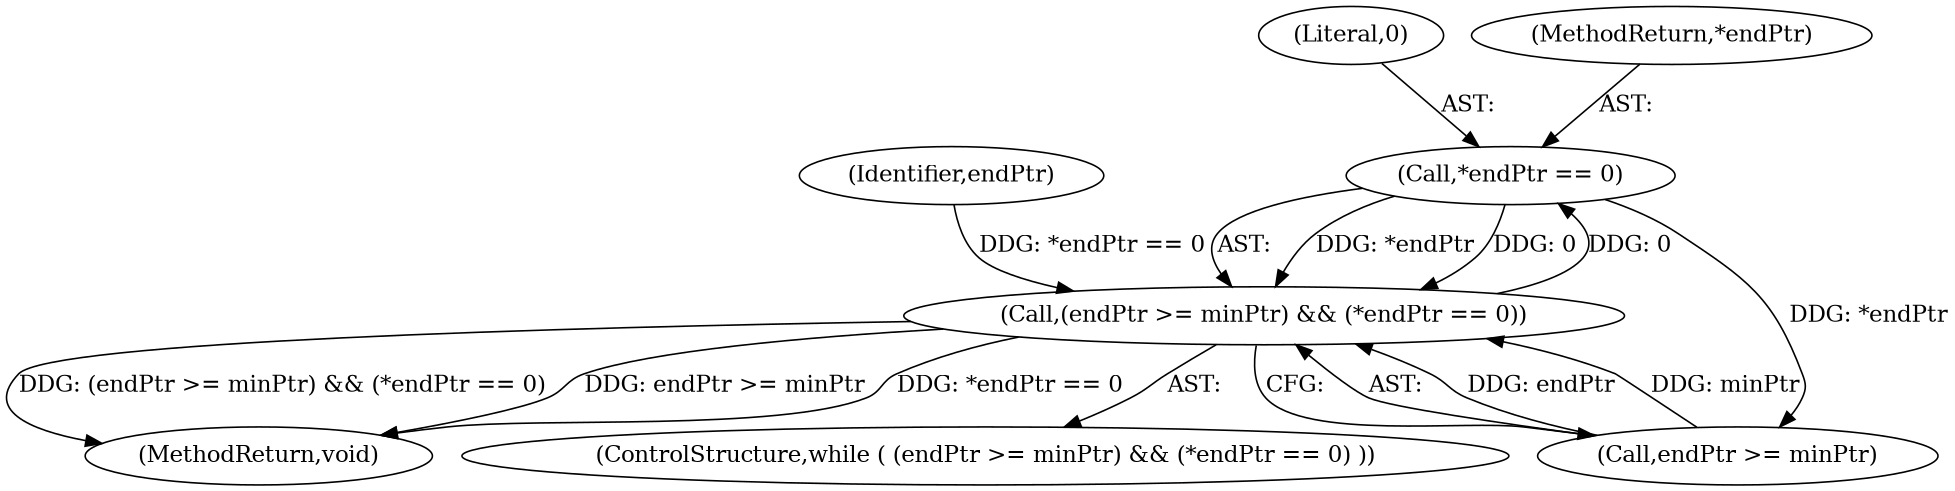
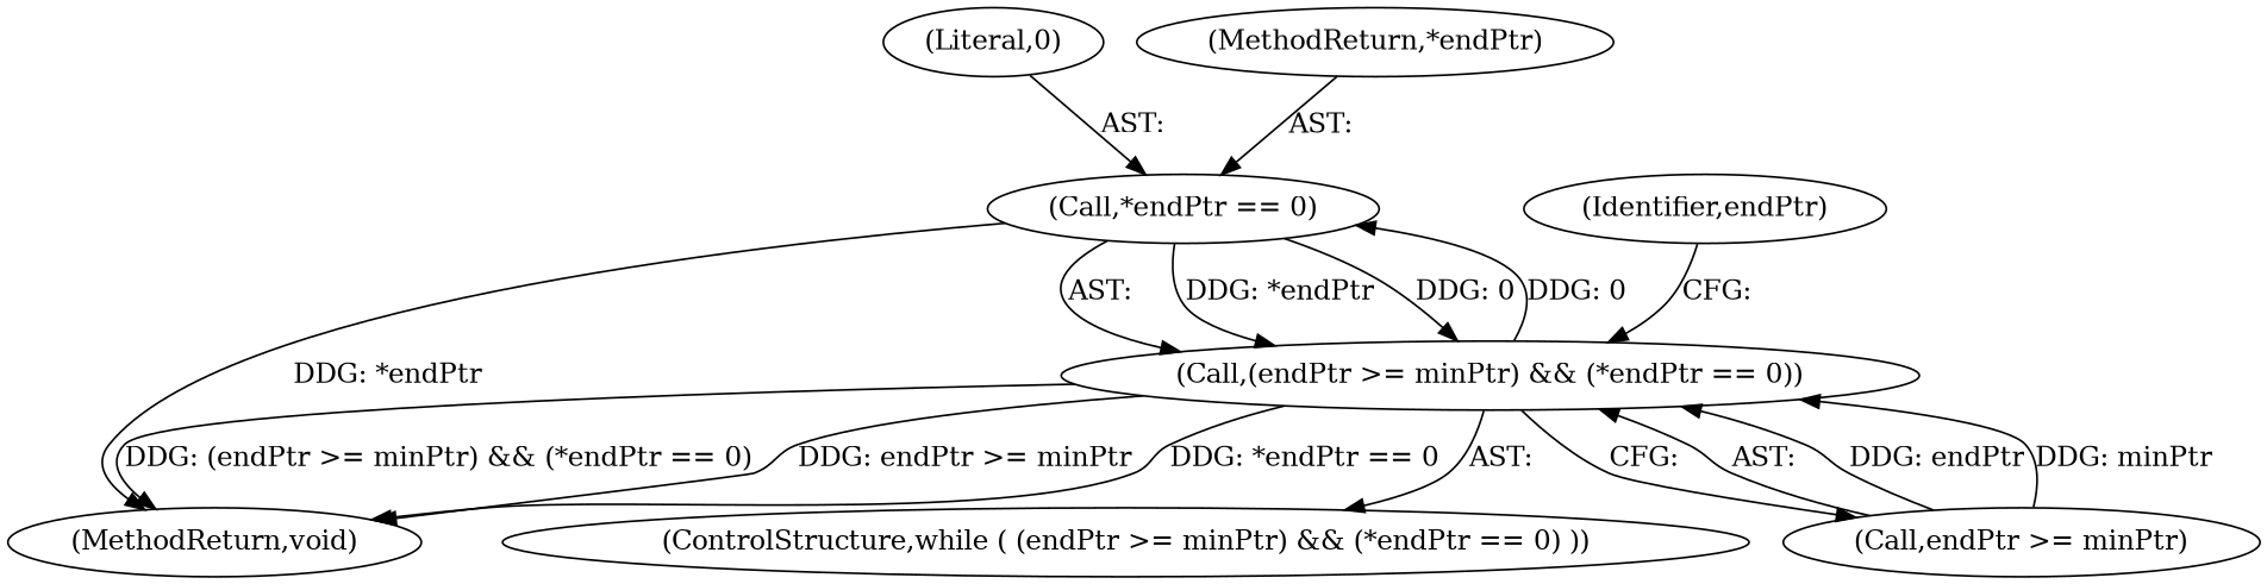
  digraph {
    n1 [label="(Call,*endPtr == 0)"]
    n2 [label="(Call,(endPtr >= minPtr) && (*endPtr == 0))"]
    n3 [label="(MethodReturn,void)"]
    n4 [label="(ControlStructure,while ( (endPtr >= minPtr) && (*endPtr == 0) ))"]
    n5 [label="(Call,endPtr >= minPtr)"]
    n6 [label="(Literal,0)"]
    n7 [label="(MethodReturn,*endPtr)"]
    n8 [label="(Identifier,endPtr)"]
    n1 -> n2 [label="AST: "]
    n1 -> n2 [label="DDG: *endPtr"]
    n1 -> n2 [label="DDG: 0"]
-   n1 -> n5 [label="DDG: *endPtr"]
+   n1 -> n3 [label="DDG: *endPtr"]
    n2 -> n1 [label="DDG: 0"]
    n2 -> n3 [label="DDG: (endPtr >= minPtr) && (*endPtr == 0)"]
    n2 -> n3 [label="DDG: endPtr >= minPtr"]
    n2 -> n3 [label="DDG: *endPtr == 0"]
    n2 -> n4 [label="AST: "]
    n2 -> n5 [label="CFG: "]
    n5 -> n2 [label="AST: "]
    n5 -> n2 [label="DDG: endPtr"]
    n5 -> n2 [label="DDG: minPtr"]
    n6 -> n1 [label="AST: "]
    n7 -> n1 [label="AST: "]
-   n8 -> n2 [label="DDG: *endPtr == 0"]
+   n8 -> n2 [label="CFG: "]
  }
